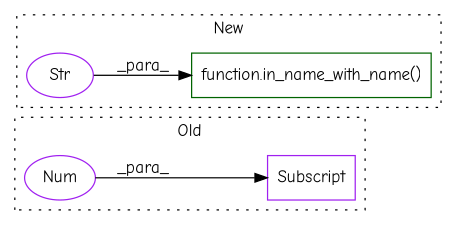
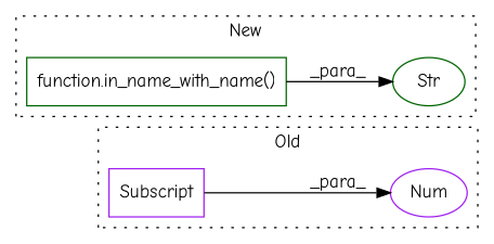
  digraph {
    fontname="Comic Neue"
    rankdir=LR
    node [color=purple fontname="Comic Neue" shape=box]
    edge [color=black fontname="Comic Neue"]
    n1 [a=63 l="11,0" label=Subscript s="7356,0"]
    n2 [a=76 l=1 label=Num s=7365 shape=ellipse]
    n3 [a=75 color=darkgreen l="18,1" label="function.in_name_with_name()" s="7429,7469"]
-   n4 [a=66 l=3 label=Str s=7466 shape=ellipse]
+   n4 [a=66 color=darkgreen l=3 label=Str s=7466 shape=ellipse]
    subgraph cluster_1 {
      label=Old
      style=dotted
      n1
      n2
    }
    subgraph cluster_2 {
      label=New
      style=dotted
      n3
      n4
    }
-   n2 -> n1 [label=_para_]
-   n4 -> n3 [label=_para_]
+   n1 -> n2 [label=_para_]
+   n3 -> n4 [label=_para_]
  }
